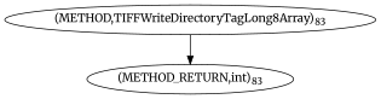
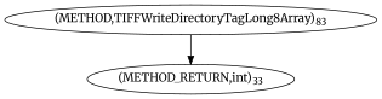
  digraph {
    fontname=Merriweather
    node [fontname=Merriweather]
    n1 [label=<(METHOD,TIFFWriteDirectoryTagLong8Array)<SUB>83</SUB>>]
-   n2 [label=<(METHOD_RETURN,int)<SUB>83</SUB>>]
+   n2 [label=<(METHOD_RETURN,int)<SUB>33</SUB>>]
    n1 -> n2 [fontname=Merriweather]
  }
